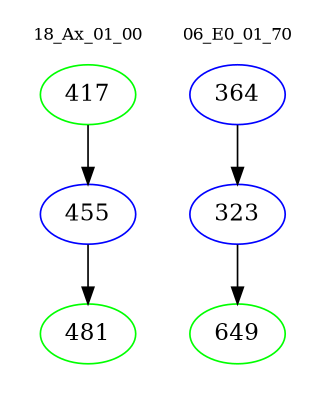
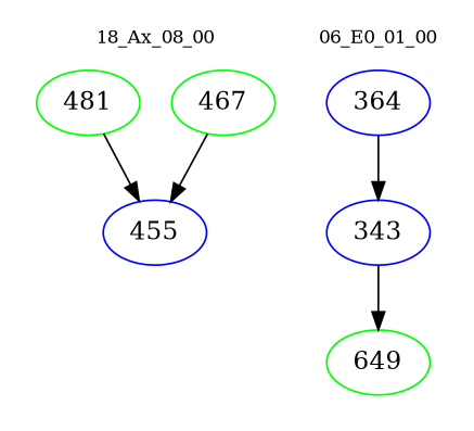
  digraph {
    node [color=green]
    edge [color=black]
-   n1 [label=417]
+   n1 [label=467]
    n2 [color=blue label=455]
    n3 [label=481]
    n4 [color=blue label=364]
-   n5 [color=blue label=323]
+   n5 [color=blue label=343]
    n6 [label=649]
    subgraph cluster_1 {
      color=white
      fontsize=10
-     label="18_Ax_01_00"
+     label="18_Ax_08_00"
      n1
      n2
      n3
    }
    subgraph cluster_2 {
      color=white
      fontsize=10
-     label="06_E0_01_70"
+     label="06_E0_01_00"
      n4
      n5
      n6
    }
    n1 -> n2
-   n2 -> n3
+   n3 -> n2
    n4 -> n5
    n5 -> n6
  }
